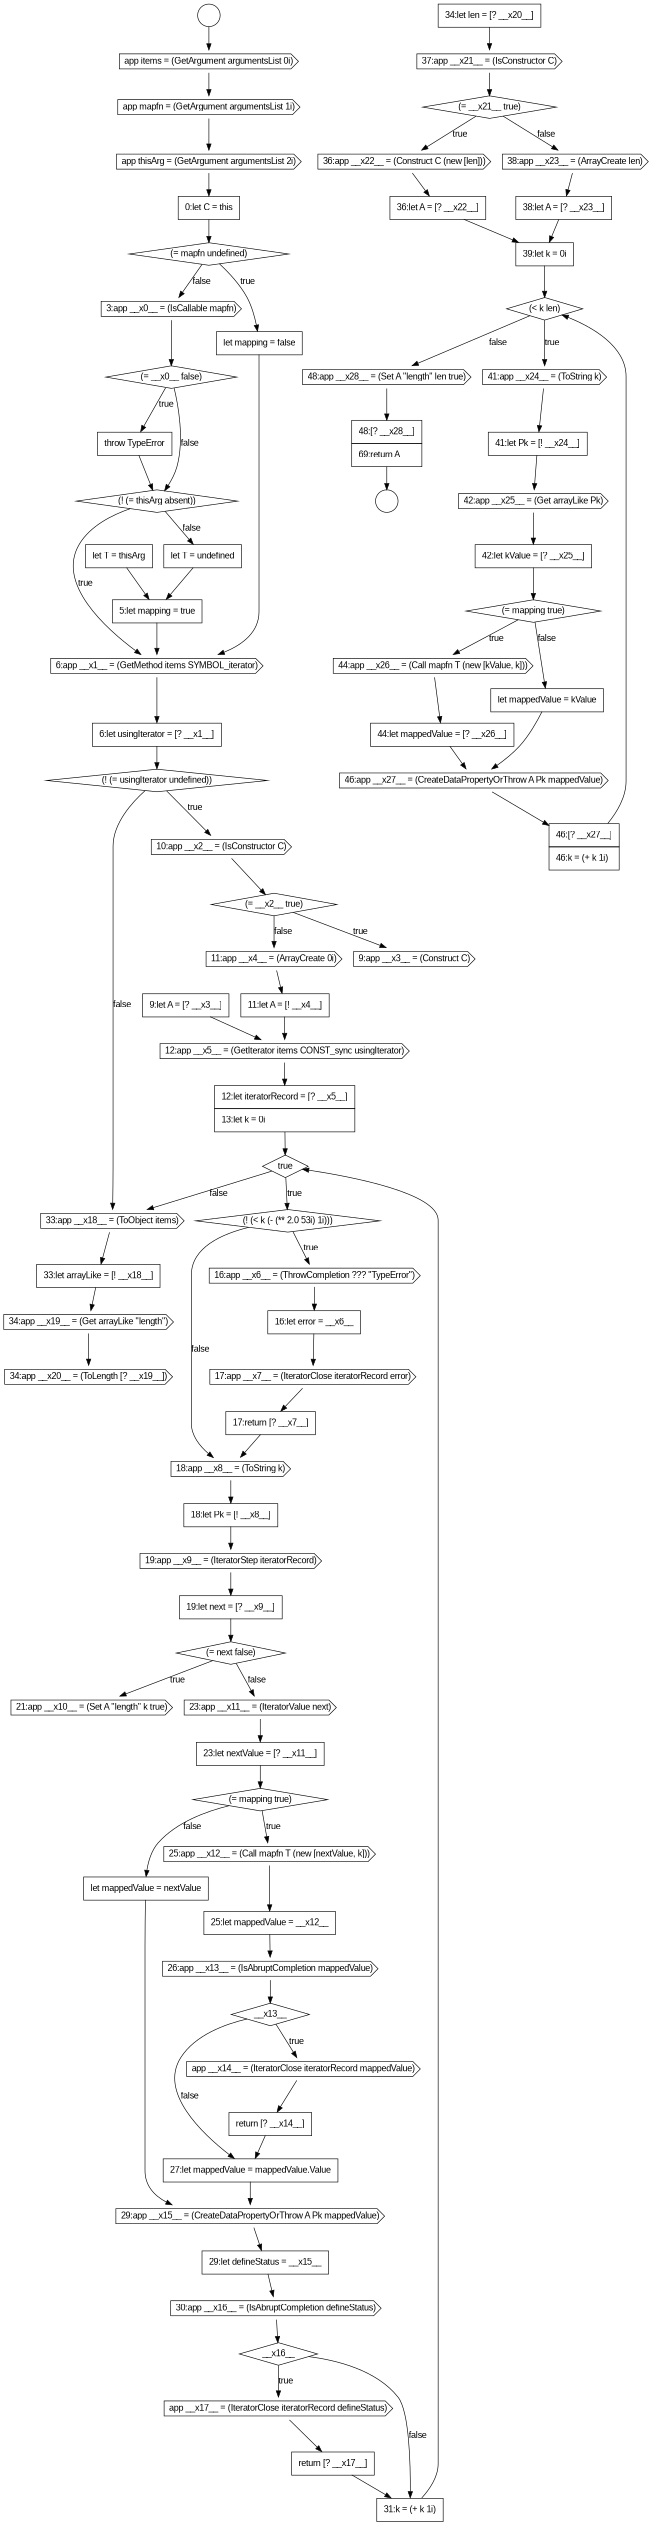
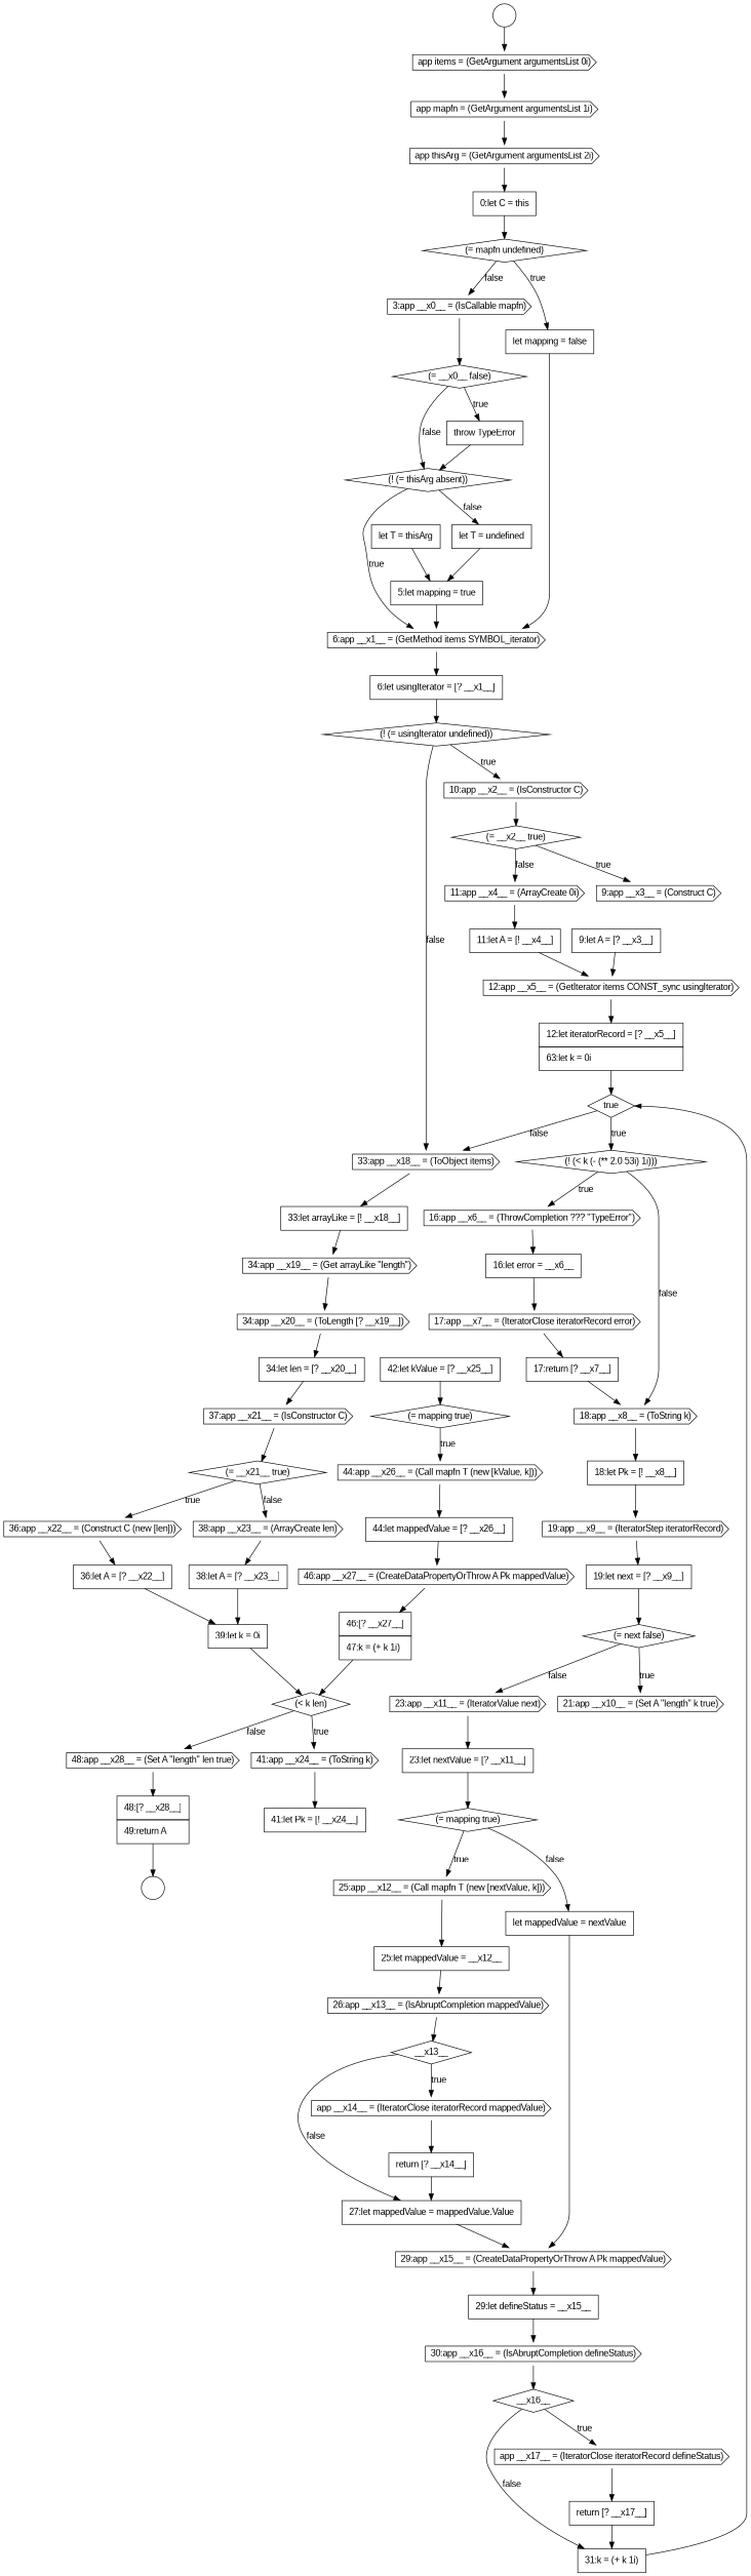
  digraph {
    fontname="Liberation Sans"
    node [color=black fillcolor=white fontname="Liberation Sans" shape=none style=filled]
    edge [color=black fontname="Liberation Sans"]
    n1 [label=<<font color="black">     <table border="0" cellborder="1" cellspacing="0" cellpadding="10">       <tr><td align="left">throw TypeError</td></tr>     </table>   </font>> margin=0]
    n2 [label=<<font color="black">(! (= thisArg absent))</font>> shape=diamond]
    n3 [label=<<font color="black">     <table border="0" cellborder="1" cellspacing="0" cellpadding="10">       <tr><td align="left">let T = undefined</td></tr>     </table>   </font>> margin=0]
    n4 [label=<<font color="black">6:app __x1__ = (GetMethod items SYMBOL_iterator)</font>> shape=cds]
    n5 [label=<<font color="black">10:app __x2__ = (IsConstructor C)</font>> shape=cds]
    n6 [label=<<font color="black">(= __x2__ true)</font>> shape=diamond]
    n7 [label=<<font color="black">11:app __x4__ = (ArrayCreate 0i)</font>> shape=cds]
    n8 [label=<<font color="black">9:app __x3__ = (Construct C)</font>> shape=cds]
    n9 [label=<<font color="black">(= next false)</font>> shape=diamond]
    n10 [label=<<font color="black">23:app __x11__ = (IteratorValue next)</font>> shape=cds]
    n11 [label=<<font color="black">21:app __x10__ = (Set A &quot;length&quot; k true)</font>> shape=cds]
    n12 [label=<<font color="black">     <table border="0" cellborder="1" cellspacing="0" cellpadding="10">       <tr><td align="left">23:let nextValue = [? __x11__]</td></tr>     </table>   </font>> margin=0]
    n13 [label=" " shape=circle]
    n14 [label=<<font color="black">__x16__</font>> shape=diamond]
    n15 [label=<<font color="black">app __x17__ = (IteratorClose iteratorRecord defineStatus)</font>> shape=cds]
    n16 [label=<<font color="black">     <table border="0" cellborder="1" cellspacing="0" cellpadding="10">       <tr><td align="left">31:k = (+ k 1i)</td></tr>     </table>   </font>> margin=0]
    n17 [label=<<font color="black">     <table border="0" cellborder="1" cellspacing="0" cellpadding="10">       <tr><td align="left">return [? __x17__]</td></tr>     </table>   </font>> margin=0]
    n18 [label=<<font color="black">true</font>> shape=diamond]
    n19 [label=<<font color="black">     <table border="0" cellborder="1" cellspacing="0" cellpadding="10">       <tr><td align="left">18:let Pk = [! __x8__]</td></tr>     </table>   </font>> margin=0]
    n20 [label=<<font color="black">19:app __x9__ = (IteratorStep iteratorRecord)</font>> shape=cds]
    n21 [label=<<font color="black">     <table border="0" cellborder="1" cellspacing="0" cellpadding="10">       <tr><td align="left">19:let next = [? __x9__]</td></tr>     </table>   </font>> margin=0]
    n22 [label=<<font color="black">     <table border="0" cellborder="1" cellspacing="0" cellpadding="10">       <tr><td align="left">27:let mappedValue = mappedValue.Value</td></tr>     </table>   </font>> margin=0]
    n23 [label=<<font color="black">29:app __x15__ = (CreateDataPropertyOrThrow A Pk mappedValue)</font>> shape=cds]
    n24 [label=<<font color="black">     <table border="0" cellborder="1" cellspacing="0" cellpadding="10">       <tr><td align="left">29:let defineStatus = __x15__</td></tr>     </table>   </font>> margin=0]
    n25 [label=<<font color="black">     <table border="0" cellborder="1" cellspacing="0" cellpadding="10">       <tr><td align="left">5:let mapping = true</td></tr>     </table>   </font>> margin=0]
    n26 [label=<<font color="black">     <table border="0" cellborder="1" cellspacing="0" cellpadding="10">       <tr><td align="left">let T = thisArg</td></tr>     </table>   </font>> margin=0]
    n27 [label=<<font color="black">48:app __x28__ = (Set A &quot;length&quot; len true)</font>> shape=cds]
-   n28 [label=<<font color="black">     <table border="0" cellborder="1" cellspacing="0" cellpadding="10">       <tr><td align="left">48:[? __x28__]</td></tr>       <tr><td align="left">69:return A</td></tr>     </table>   </font>> margin=0]
+   n28 [label=<<font color="black">     <table border="0" cellborder="1" cellspacing="0" cellpadding="10">       <tr><td align="left">48:[? __x28__]</td></tr>       <tr><td align="left">49:return A</td></tr>     </table>   </font>> margin=0]
    n29 [label=<<font color="black">     <table border="0" cellborder="1" cellspacing="0" cellpadding="10">       <tr><td align="left">25:let mappedValue = __x12__</td></tr>     </table>   </font>> margin=0]
    n30 [label=<<font color="black">26:app __x13__ = (IsAbruptCompletion mappedValue)</font>> shape=cds]
    n31 [label=<<font color="black">__x13__</font>> shape=diamond]
    n32 [label=<<font color="black">     <table border="0" cellborder="1" cellspacing="0" cellpadding="10">       <tr><td align="left">36:let A = [? __x22__]</td></tr>     </table>   </font>> margin=0]
    n33 [label=<<font color="black">     <table border="0" cellborder="1" cellspacing="0" cellpadding="10">       <tr><td align="left">39:let k = 0i</td></tr>     </table>   </font>> margin=0]
    n34 [label=<<font color="black">(&lt; k len)</font>> shape=diamond]
    n35 [label=<<font color="black">44:app __x26__ = (Call mapfn T (new [kValue, k]))</font>> shape=cds]
    n36 [label=<<font color="black">     <table border="0" cellborder="1" cellspacing="0" cellpadding="10">       <tr><td align="left">44:let mappedValue = [? __x26__]</td></tr>     </table>   </font>> margin=0]
    n37 [label=<<font color="black">46:app __x27__ = (CreateDataPropertyOrThrow A Pk mappedValue)</font>> shape=cds]
    n38 [label=<<font color="black">     <table border="0" cellborder="1" cellspacing="0" cellpadding="10">       <tr><td align="left">6:let usingIterator = [? __x1__]</td></tr>     </table>   </font>> margin=0]
    n39 [label=<<font color="black">(! (= usingIterator undefined))</font>> shape=diamond]
    n40 [label=<<font color="black">33:app __x18__ = (ToObject items)</font>> shape=cds]
    n41 [label=<<font color="black">41:app __x24__ = (ToString k)</font>> shape=cds]
    n42 [label=<<font color="black">     <table border="0" cellborder="1" cellspacing="0" cellpadding="10">       <tr><td align="left">41:let Pk = [! __x24__]</td></tr>     </table>   </font>> margin=0]
-   n43 [label=<<font color="black">42:app __x25__ = (Get arrayLike Pk)</font>> shape=cds]
    n44 [label=<<font color="black">17:app __x7__ = (IteratorClose iteratorRecord error)</font>> shape=cds]
    n45 [label=<<font color="black">     <table border="0" cellborder="1" cellspacing="0" cellpadding="10">       <tr><td align="left">17:return [? __x7__]</td></tr>     </table>   </font>> margin=0]
    n46 [label=<<font color="black">18:app __x8__ = (ToString k)</font>> shape=cds]
    n47 [label=<<font color="black">(= mapping true)</font>> shape=diamond]
-   n48 [label=<<font color="black">     <table border="0" cellborder="1" cellspacing="0" cellpadding="10">       <tr><td align="left">let mappedValue = kValue</td></tr>     </table>   </font>> margin=0]
-   n49 [label=<<font color="black">     <table border="0" cellborder="1" cellspacing="0" cellpadding="10">       <tr><td align="left">12:let iteratorRecord = [? __x5__]</td></tr>       <tr><td align="left">13:let k = 0i</td></tr>     </table>   </font>> margin=0]
+   n49 [label=<<font color="black">     <table border="0" cellborder="1" cellspacing="0" cellpadding="10">       <tr><td align="left">12:let iteratorRecord = [? __x5__]</td></tr>       <tr><td align="left">63:let k = 0i</td></tr>     </table>   </font>> margin=0]
    n50 [label=<<font color="black">(! (&lt; k (- (** 2.0 53i) 1i)))</font>> shape=diamond]
    n51 [label=<<font color="black">     <table border="0" cellborder="1" cellspacing="0" cellpadding="10">       <tr><td align="left">33:let arrayLike = [! __x18__]</td></tr>     </table>   </font>> margin=0]
    n52 [label=<<font color="black">34:app __x19__ = (Get arrayLike &quot;length&quot;)</font>> shape=cds]
    n53 [label=<<font color="black">25:app __x12__ = (Call mapfn T (new [nextValue, k]))</font>> shape=cds]
    n54 [label=<<font color="black">     <table border="0" cellborder="1" cellspacing="0" cellpadding="10">       <tr><td align="left">9:let A = [? __x3__]</td></tr>     </table>   </font>> margin=0]
    n55 [label=<<font color="black">12:app __x5__ = (GetIterator items CONST_sync usingIterator)</font>> shape=cds]
    n56 [label=<<font color="black">(= mapfn undefined)</font>> shape=diamond]
    n57 [label=<<font color="black">     <table border="0" cellborder="1" cellspacing="0" cellpadding="10">       <tr><td align="left">let mapping = false</td></tr>     </table>   </font>> margin=0]
    n58 [label=<<font color="black">3:app __x0__ = (IsCallable mapfn)</font>> shape=cds]
    n59 [label=<<font color="black">(= __x0__ false)</font>> shape=diamond]
    n60 [label=<<font color="black">app __x14__ = (IteratorClose iteratorRecord mappedValue)</font>> shape=cds]
-   n61 [label=<<font color="black">     <table border="0" cellborder="1" cellspacing="0" cellpadding="10">       <tr><td align="left">46:[? __x27__]</td></tr>       <tr><td align="left">46:k = (+ k 1i)</td></tr>     </table>   </font>> margin=0]
+   n61 [label=<<font color="black">     <table border="0" cellborder="1" cellspacing="0" cellpadding="10">       <tr><td align="left">46:[? __x27__]</td></tr>       <tr><td align="left">47:k = (+ k 1i)</td></tr>     </table>   </font>> margin=0]
    n62 [label=<<font color="black">36:app __x22__ = (Construct C (new [len]))</font>> shape=cds]
    n63 [label=<<font color="black">     <table border="0" cellborder="1" cellspacing="0" cellpadding="10">       <tr><td align="left">16:let error = __x6__</td></tr>     </table>   </font>> margin=0]
    n64 [label=<<font color="black">     <table border="0" cellborder="1" cellspacing="0" cellpadding="10">       <tr><td align="left">return [? __x14__]</td></tr>     </table>   </font>> margin=0]
    n65 [label=" " shape=circle]
    n66 [label=<<font color="black">app items = (GetArgument argumentsList 0i)</font>> shape=cds]
    n67 [label=<<font color="black">app mapfn = (GetArgument argumentsList 1i)</font>> shape=cds]
    n68 [label=<<font color="black">(= mapping true)</font>> shape=diamond]
    n69 [label=<<font color="black">     <table border="0" cellborder="1" cellspacing="0" cellpadding="10">       <tr><td align="left">42:let kValue = [? __x25__]</td></tr>     </table>   </font>> margin=0]
    n70 [label=<<font color="black">37:app __x21__ = (IsConstructor C)</font>> shape=cds]
    n71 [label=<<font color="black">(= __x21__ true)</font>> shape=diamond]
    n72 [label=<<font color="black">38:app __x23__ = (ArrayCreate len)</font>> shape=cds]
    n73 [label=<<font color="black">app thisArg = (GetArgument argumentsList 2i)</font>> shape=cds]
    n74 [label=<<font color="black">     <table border="0" cellborder="1" cellspacing="0" cellpadding="10">       <tr><td align="left">0:let C = this</td></tr>     </table>   </font>> margin=0]
    n75 [label=<<font color="black">16:app __x6__ = (ThrowCompletion ??? &quot;TypeError&quot;)</font>> shape=cds]
    n76 [label=<<font color="black">34:app __x20__ = (ToLength [? __x19__])</font>> shape=cds]
    n77 [label=<<font color="black">     <table border="0" cellborder="1" cellspacing="0" cellpadding="10">       <tr><td align="left">38:let A = [? __x23__]</td></tr>     </table>   </font>> margin=0]
    n78 [label=<<font color="black">     <table border="0" cellborder="1" cellspacing="0" cellpadding="10">       <tr><td align="left">11:let A = [! __x4__]</td></tr>     </table>   </font>> margin=0]
    n79 [label=<<font color="black">30:app __x16__ = (IsAbruptCompletion defineStatus)</font>> shape=cds]
    n80 [label=<<font color="black">     <table border="0" cellborder="1" cellspacing="0" cellpadding="10">       <tr><td align="left">34:let len = [? __x20__]</td></tr>     </table>   </font>> margin=0]
    n81 [label=<<font color="black">     <table border="0" cellborder="1" cellspacing="0" cellpadding="10">       <tr><td align="left">let mappedValue = nextValue</td></tr>     </table>   </font>> margin=0]
    n1 -> n2
    n2 -> n3 [label=<<font color="black">false</font>>]
    n2 -> n4 [label=<<font color="black">true</font>>]
    n3 -> n25
    n4 -> n38
    n5 -> n6
    n6 -> n7 [label=<<font color="black">false</font>>]
    n6 -> n8 [label=<<font color="black">true</font>>]
    n7 -> n78
    n9 -> n10 [label=<<font color="black">false</font>>]
    n9 -> n11 [label=<<font color="black">true</font>>]
    n10 -> n12
    n12 -> n68
    n14 -> n15 [label=<<font color="black">true</font>>]
    n14 -> n16 [label=<<font color="black">false</font>>]
    n15 -> n17
    n16 -> n18
    n17 -> n16
    n18 -> n40 [label=<<font color="black">false</font>>]
    n18 -> n50 [label=<<font color="black">true</font>>]
    n19 -> n20
    n20 -> n21
    n21 -> n9
    n22 -> n23
    n23 -> n24
    n24 -> n79
    n25 -> n4
    n26 -> n25
    n27 -> n28
    n28 -> n13
    n29 -> n30
    n30 -> n31
    n31 -> n22 [label=<<font color="black">false</font>>]
    n31 -> n60 [label=<<font color="black">true</font>>]
    n32 -> n33
    n33 -> n34
    n34 -> n27 [label=<<font color="black">false</font>>]
    n34 -> n41 [label=<<font color="black">true</font>>]
    n35 -> n36
    n36 -> n37
    n37 -> n61
    n38 -> n39
    n39 -> n5 [label=<<font color="black">true</font>>]
    n39 -> n40 [label=<<font color="black">false</font>>]
    n40 -> n51
    n41 -> n42
-   n42 -> n43
-   n43 -> n69
    n44 -> n45
    n45 -> n46
    n46 -> n19
    n47 -> n35 [label=<<font color="black">true</font>>]
-   n47 -> n48 [label=<<font color="black">false</font>>]
-   n48 -> n37
    n49 -> n18
    n50 -> n46 [label=<<font color="black">false</font>>]
    n50 -> n75 [label=<<font color="black">true</font>>]
    n51 -> n52
    n52 -> n76
    n53 -> n29
    n54 -> n55
    n55 -> n49
    n56 -> n57 [label=<<font color="black">true</font>>]
    n56 -> n58 [label=<<font color="black">false</font>>]
    n57 -> n4
    n58 -> n59
    n59 -> n1 [label=<<font color="black">true</font>>]
    n59 -> n2 [label=<<font color="black">false</font>>]
    n60 -> n64
    n61 -> n34
    n62 -> n32
    n63 -> n44
    n64 -> n22
    n65 -> n66
    n66 -> n67
    n67 -> n73
    n68 -> n53 [label=<<font color="black">true</font>>]
    n68 -> n81 [label=<<font color="black">false</font>>]
    n69 -> n47
    n70 -> n71
    n71 -> n62 [label=<<font color="black">true</font>>]
    n71 -> n72 [label=<<font color="black">false</font>>]
    n72 -> n77
    n73 -> n74
    n74 -> n56
    n75 -> n63
+   n76 -> n80
    n77 -> n33
    n78 -> n55
    n79 -> n14
    n80 -> n70
    n81 -> n23
  }
